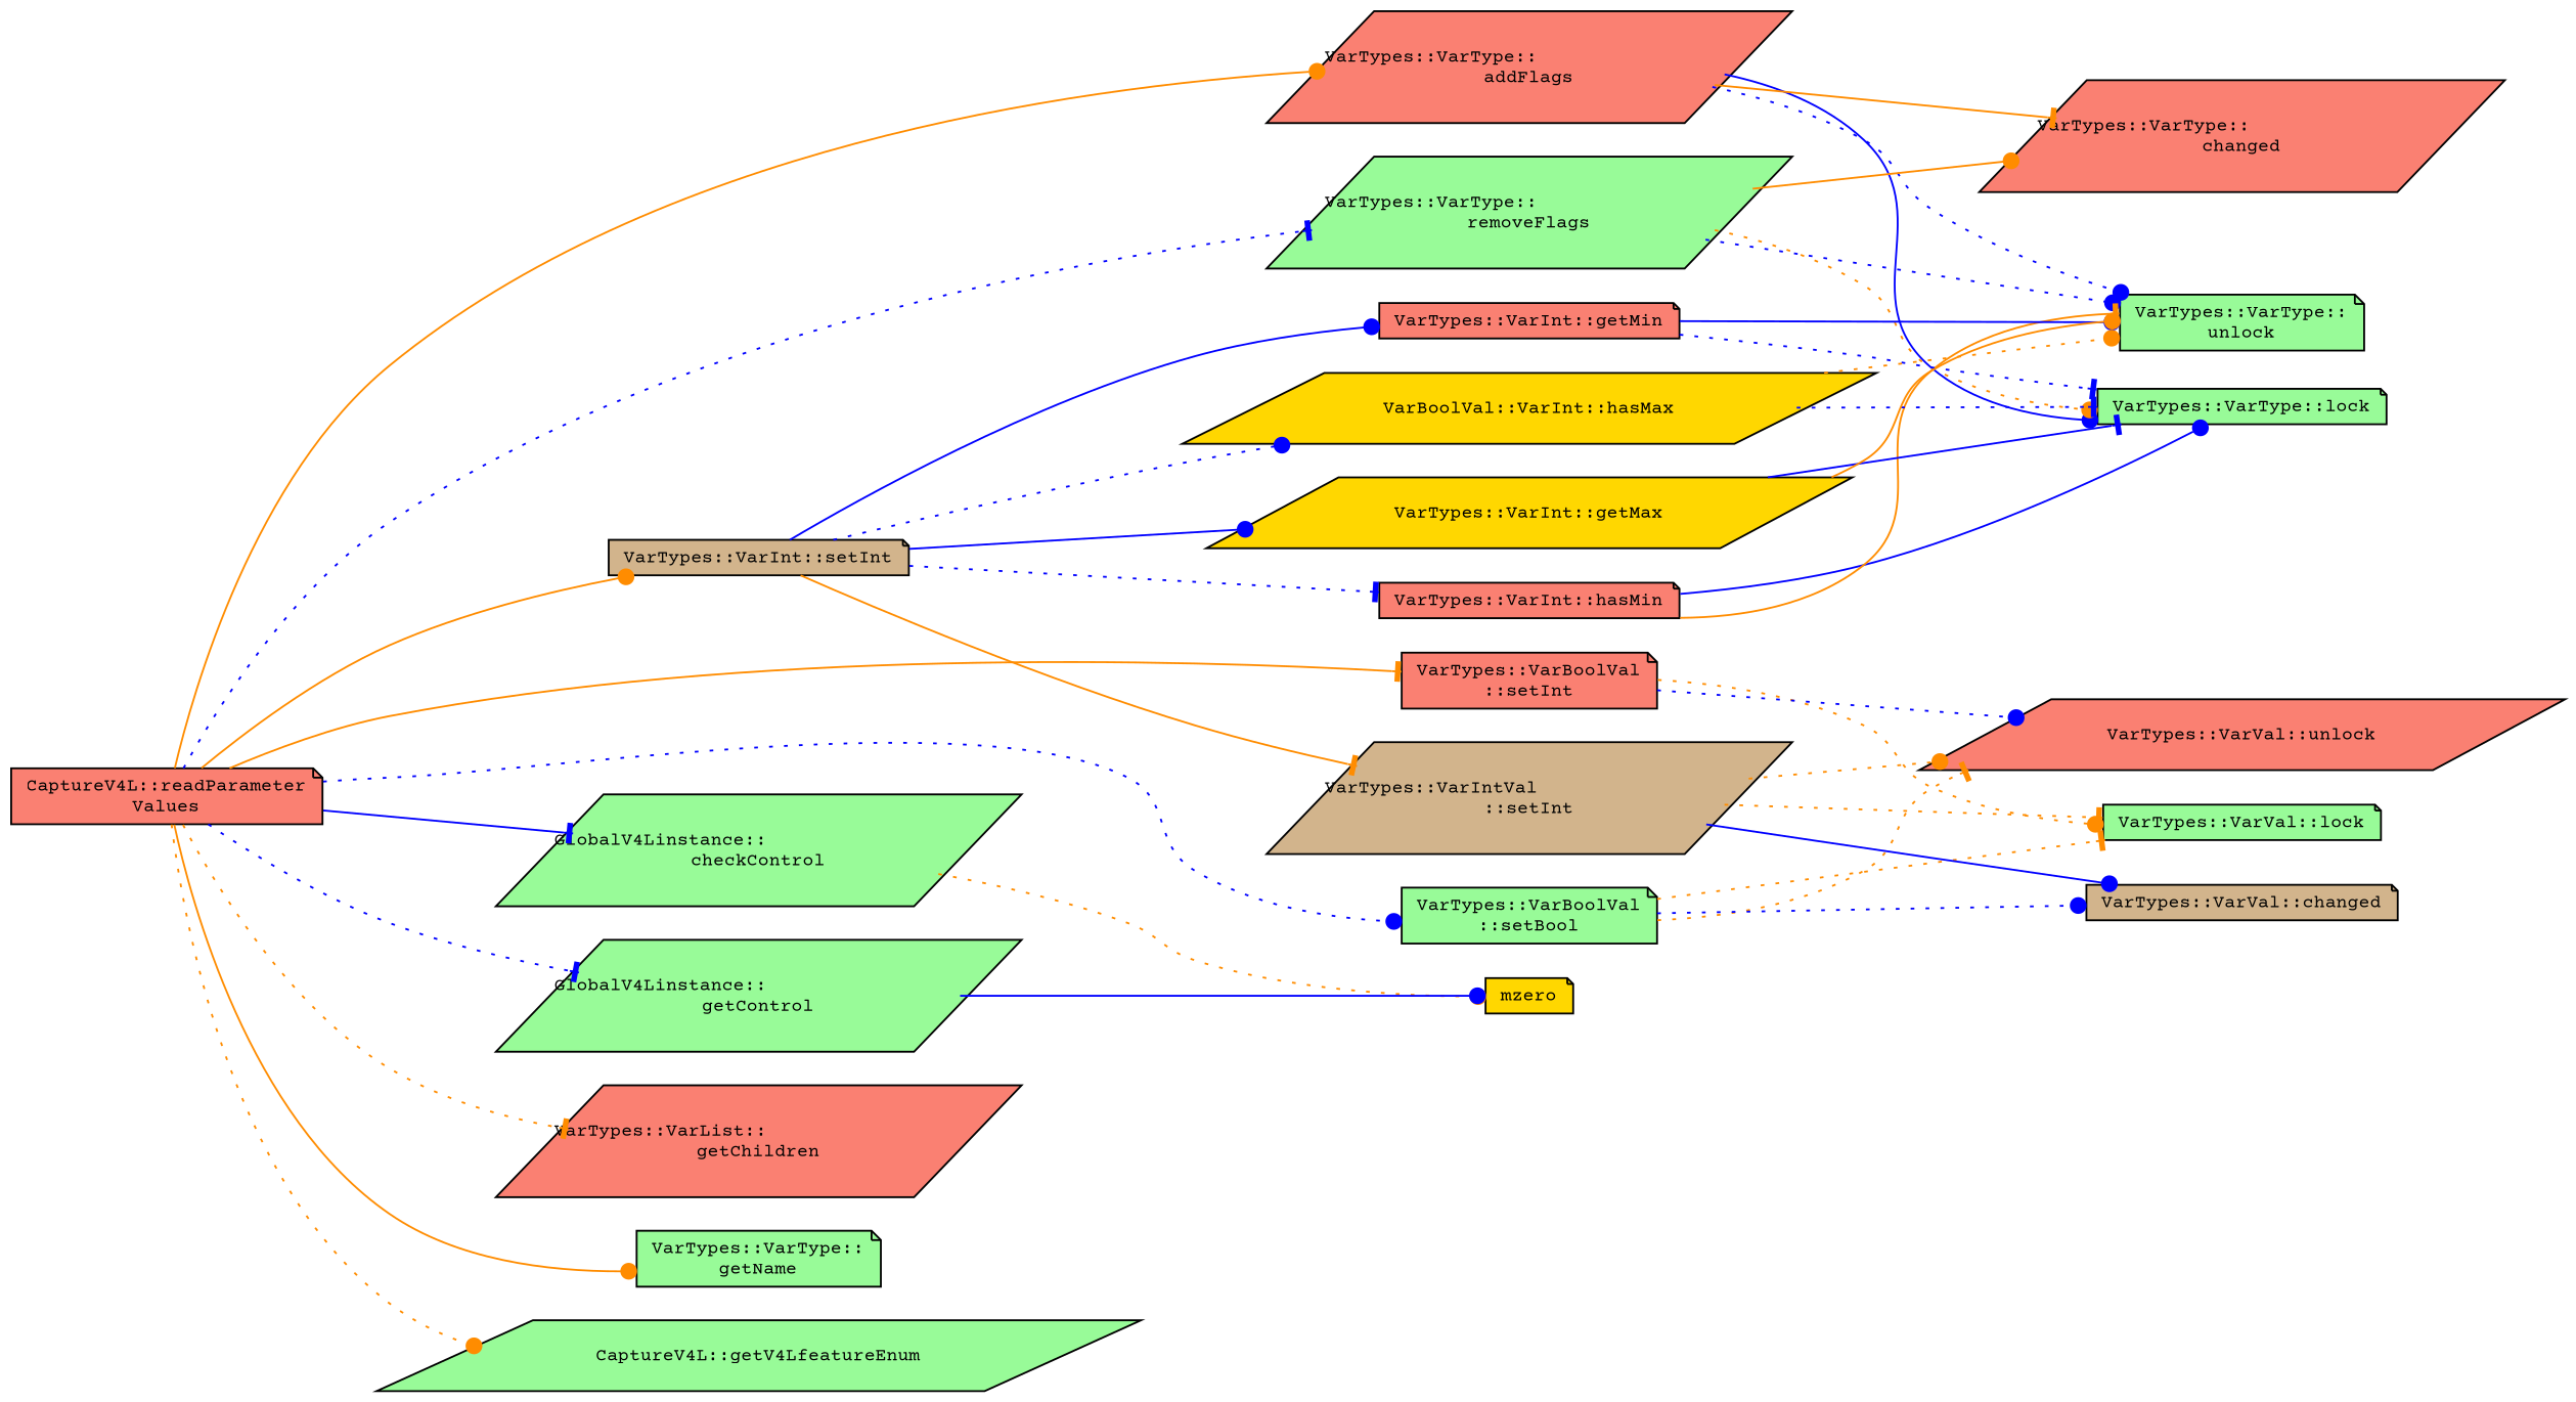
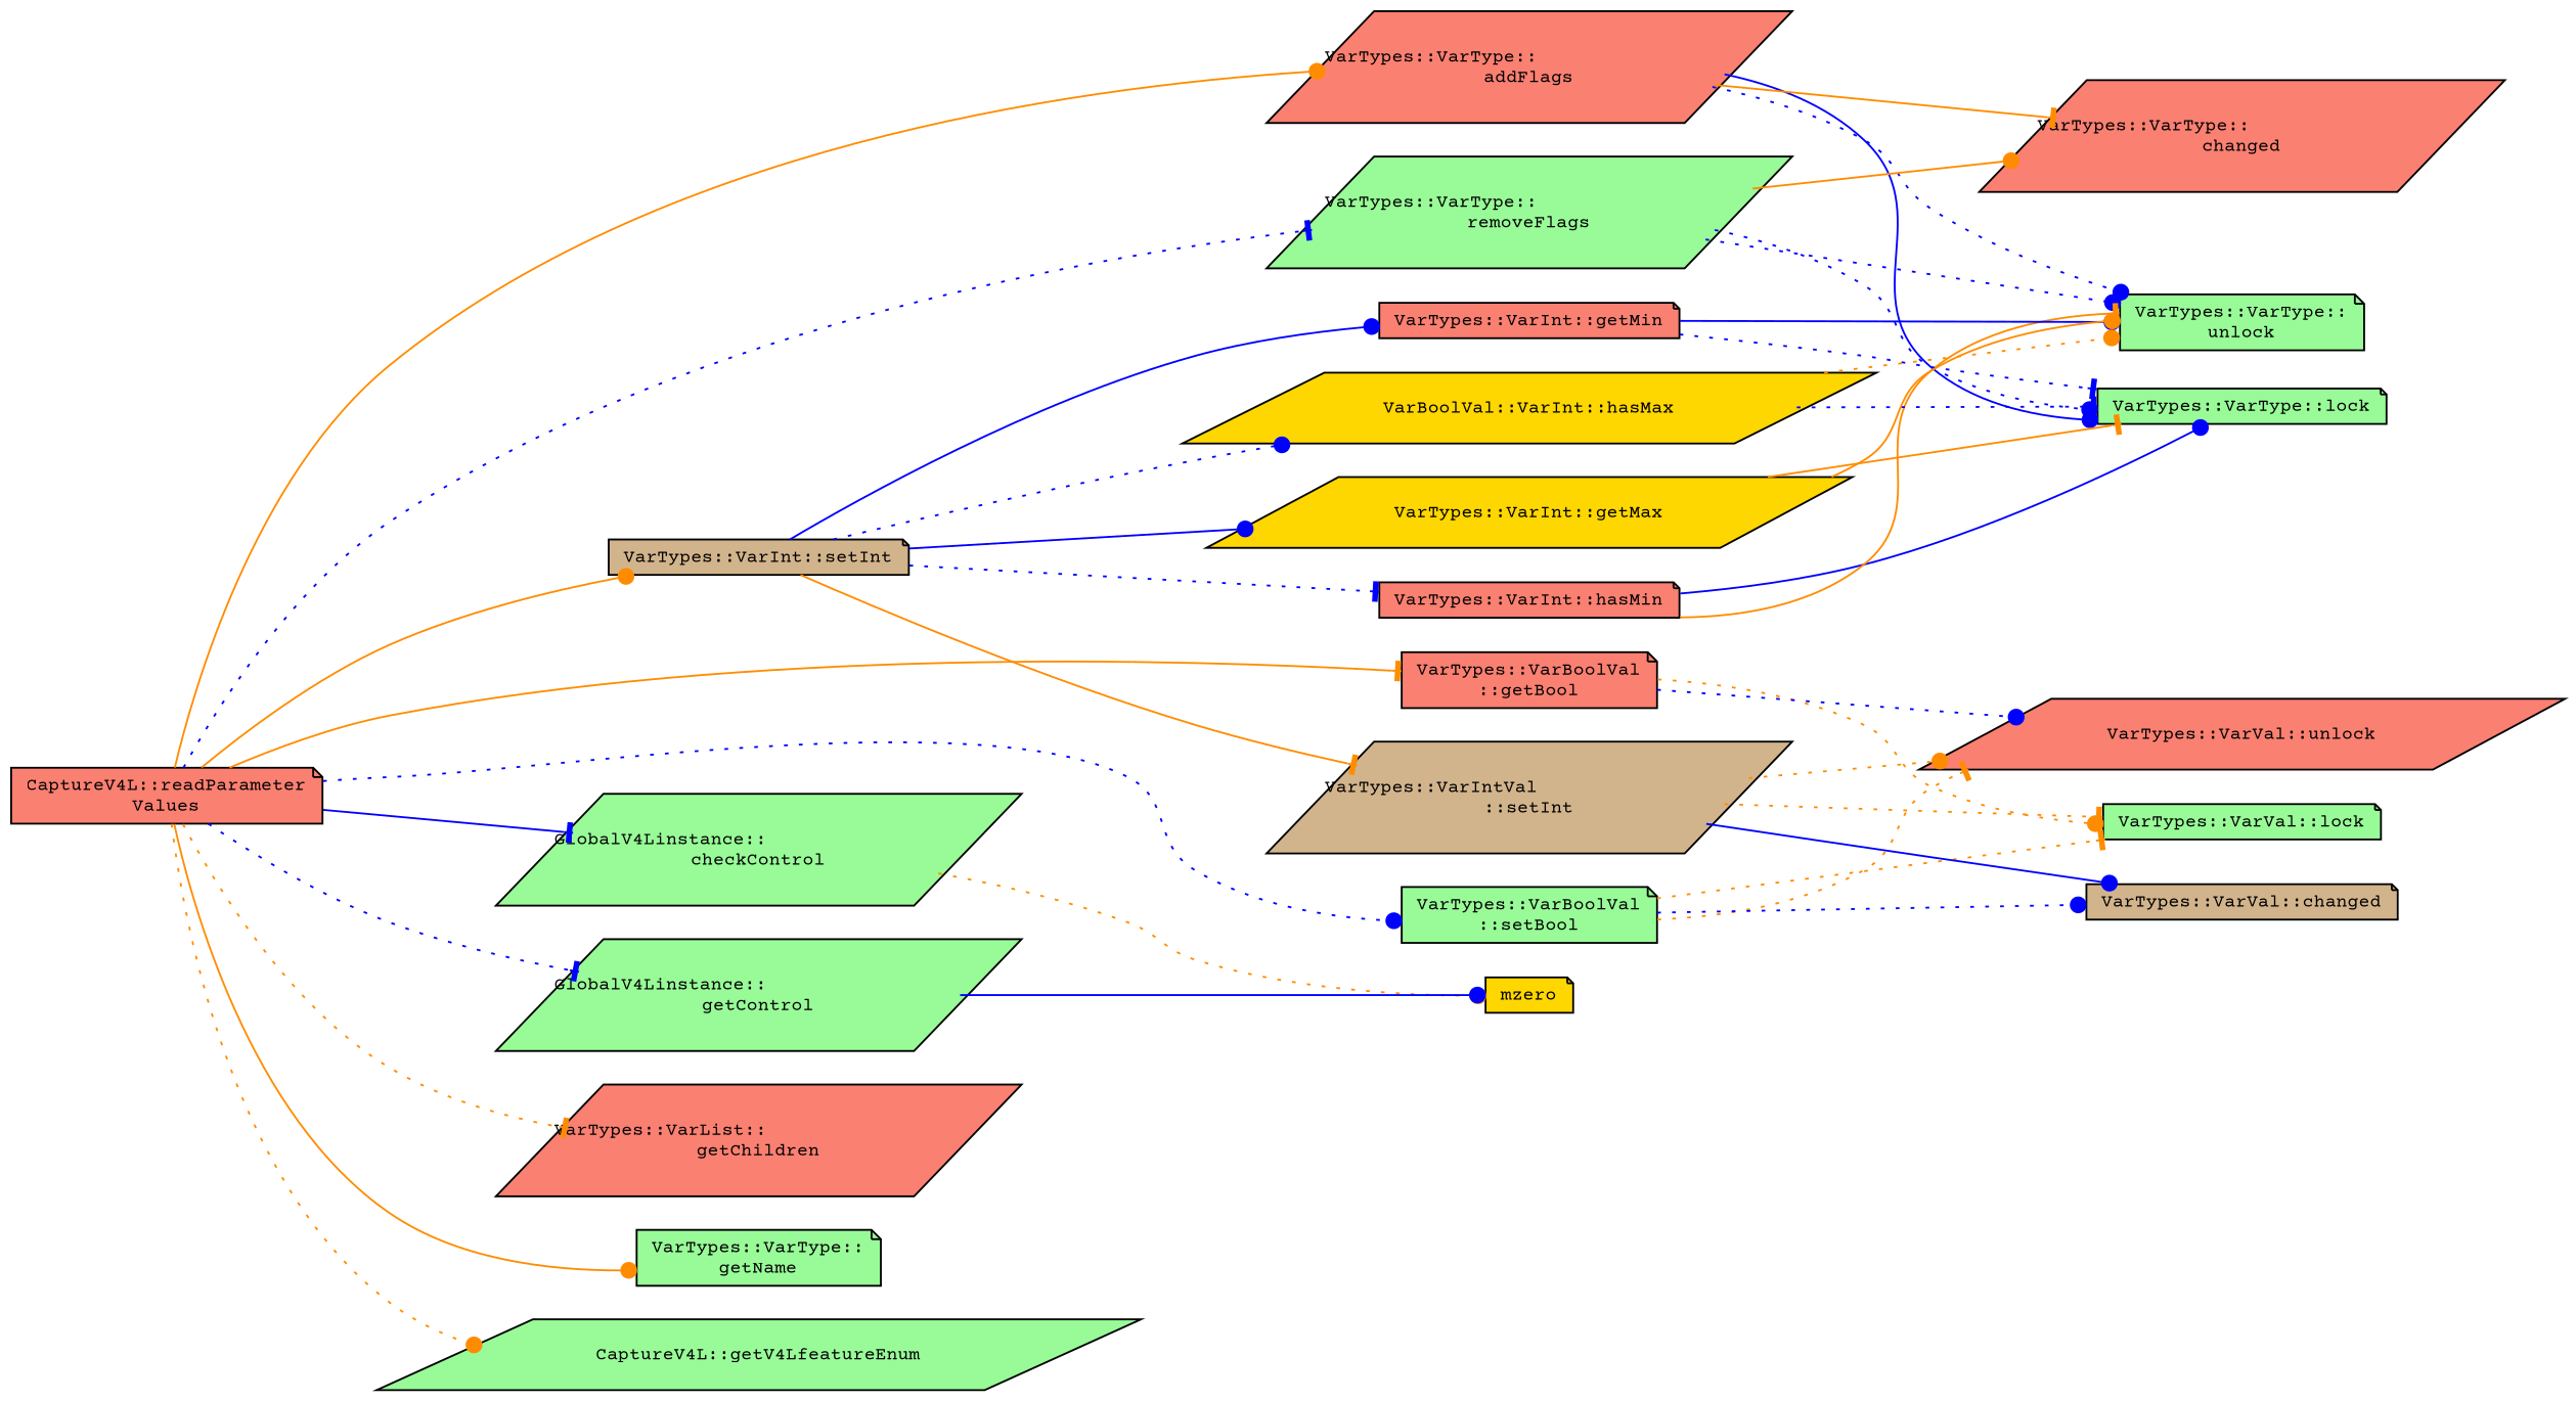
  digraph {
    fontname="Courier Prime"
    rankdir=LR
    node [color=black fillcolor=palegreen fontname="Courier Prime" fontsize=10 shape=note style=filled]
    edge [arrowhead=dot color=blue fontname="Courier Prime" fontsize=10 labelfontname=Helvetica labelfontsize=10 style=dotted]
    n1 [fillcolor=salmon fontcolor=black height=0.2 label="CaptureV4L::readParameter\lValues" width=0.4]
    n2 [fillcolor=salmon height=0.2 label="VarTypes::VarType::\laddFlags" shape=parallelogram width=0.4]
    n3 [height=0.2 label="GlobalV4Linstance::\lcheckControl" shape=parallelogram width=0.4]
-   n4 [fillcolor=salmon height=0.2 label="VarTypes::VarBoolVal\l::setInt" width=0.4]
+   n4 [fillcolor=salmon height=0.2 label="VarTypes::VarBoolVal\l::getBool" width=0.4]
    n5 [fillcolor=salmon height=0.2 label="VarTypes::VarList::\lgetChildren" shape=parallelogram width=0.4]
    n6 [height=0.2 label="GlobalV4Linstance::\lgetControl" shape=parallelogram width=0.4]
    n7 [height=0.2 label="VarTypes::VarType::\lgetName" width=0.4]
    n8 [height=0.2 label="CaptureV4L::getV4LfeatureEnum" shape=parallelogram width=0.4]
    n9 [height=0.2 label="VarTypes::VarType::\lremoveFlags" shape=parallelogram width=0.4]
    n10 [height=0.2 label="VarTypes::VarBoolVal\l::setBool" width=0.4]
    n11 [fillcolor=tan height=0.2 label="VarTypes::VarInt::setInt" width=0.4]
    n12 [height=0.2 label="VarTypes::VarType::lock" width=0.4]
    n13 [height=0.2 label="VarTypes::VarType::\lunlock" width=0.4]
    n14 [fillcolor=salmon height=0.2 label="VarTypes::VarType::\lchanged" shape=parallelogram width=0.4]
    n15 [fillcolor=gold height=0.2 label=mzero width=0.4]
    n16 [height=0.2 label="VarTypes::VarVal::lock" width=0.4]
    n17 [fillcolor=salmon height=0.2 label="VarTypes::VarVal::unlock" shape=parallelogram width=0.4]
    n18 [fillcolor=tan height=0.2 label="VarTypes::VarVal::changed" width=0.4]
    n19 [fillcolor=salmon height=0.2 label="VarTypes::VarInt::hasMin" width=0.4]
    n20 [fillcolor=salmon height=0.2 label="VarTypes::VarInt::getMin" width=0.4]
    n21 [fillcolor=gold height=0.2 label="VarBoolVal::VarInt::hasMax" shape=parallelogram width=0.4]
    n22 [fillcolor=gold height=0.2 label="VarTypes::VarInt::getMax" shape=parallelogram width=0.4]
    n23 [fillcolor=tan height=0.2 label="VarTypes::VarIntVal\l::setInt" shape=parallelogram width=0.4]
    n1 -> n2 [color=darkorange style=solid]
    n1 -> n3 [arrowhead=tee style=solid]
    n1 -> n4 [arrowhead=tee color=darkorange style=solid]
    n1 -> n5 [arrowhead=tee color=darkorange]
    n1 -> n6 [arrowhead=tee]
    n1 -> n7 [color=darkorange style=solid]
    n1 -> n8 [color=darkorange]
    n1 -> n9 [arrowhead=tee]
    n1 -> n10
    n1 -> n11 [color=darkorange style=solid]
    n2 -> n12 [style=solid]
    n2 -> n13
    n2 -> n14 [arrowhead=tee color=darkorange style=solid]
    n3 -> n15 [color=darkorange]
    n4 -> n16 [color=darkorange]
    n4 -> n17
    n6 -> n15 [style=solid]
-   n9 -> n12 [color=darkorange]
+   n9 -> n12
    n9 -> n13
    n9 -> n14 [color=darkorange style=solid]
    n10 -> n16 [arrowhead=tee color=darkorange]
    n10 -> n17 [arrowhead=tee color=darkorange]
    n10 -> n18
    n11 -> n19 [arrowhead=tee]
    n11 -> n20 [style=solid]
    n11 -> n21
    n11 -> n22 [style=solid]
    n11 -> n23 [arrowhead=tee color=darkorange style=solid]
    n19 -> n12 [style=solid]
    n19 -> n13 [arrowhead=tee color=darkorange style=solid]
    n20 -> n12 [arrowhead=tee]
    n20 -> n13 [style=solid]
    n21 -> n12 [arrowhead=tee]
    n21 -> n13 [color=darkorange]
-   n22 -> n12 [arrowhead=tee style=solid]
+   n22 -> n12 [arrowhead=tee color=darkorange style=solid]
    n22 -> n13 [color=darkorange style=solid]
    n23 -> n16 [arrowhead=tee color=darkorange]
    n23 -> n17 [color=darkorange]
    n23 -> n18 [style=solid]
  }
